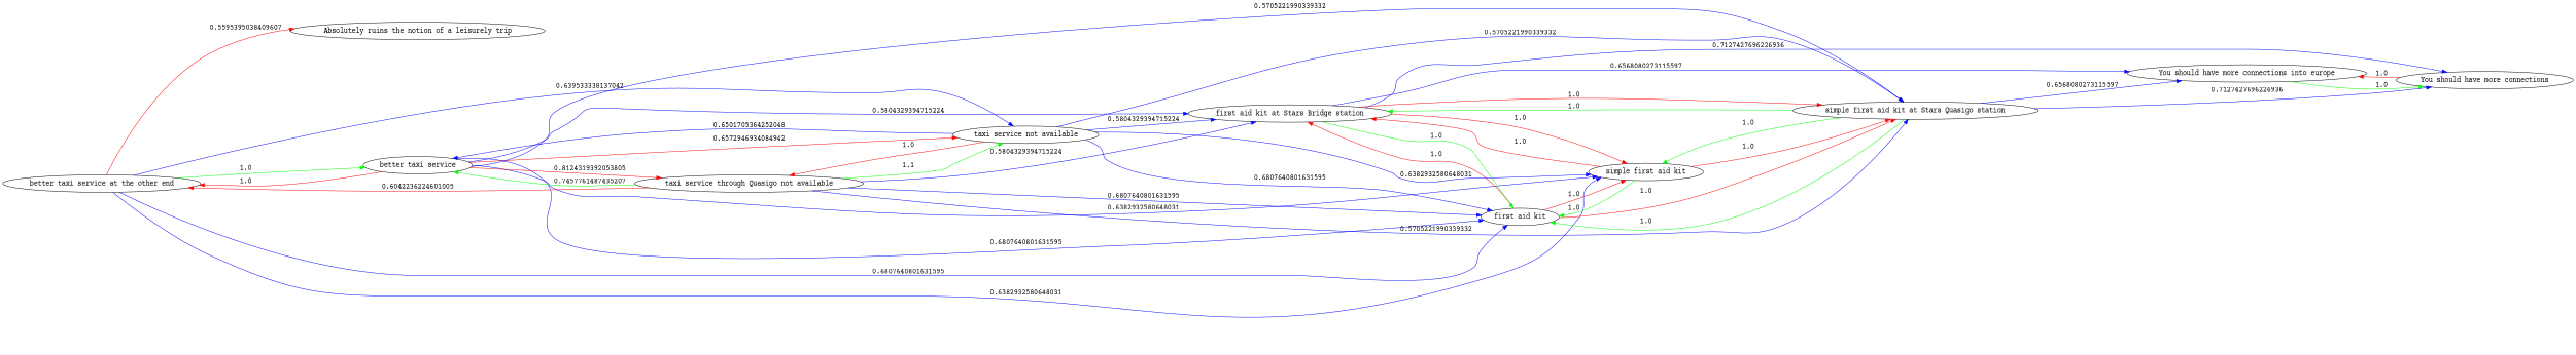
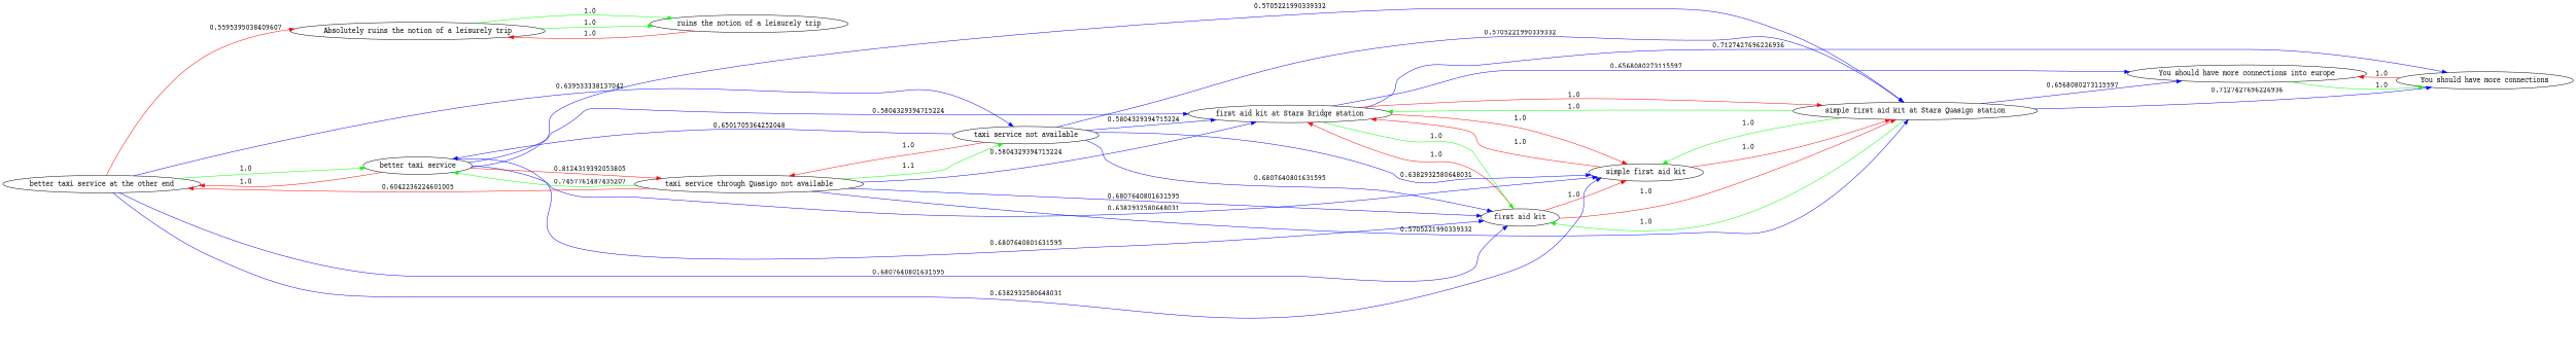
  digraph {
    fontname="Courier Prime"
    rankdir=LR
    node [fontname="Courier Prime"]
    edge [color=blue fontname="Courier Prime"]
    "Absolutely ruins the notion of a leisurely trip"
+   "ruins the notion of a leisurely trip"
    "You should have more connections into europe"
    "You should have more connections"
    "better taxi service at the other end"
    "better taxi service"
    "first aid kit"
    "simple first aid kit"
    "taxi service not available"
    n10 [label="simple first aid kit at Stars Quasigo station"]
    "first aid kit at Stars Bridge station"
    "taxi service through Quasigo not available"
+   "Absolutely ruins the notion of a leisurely trip" -> "ruins the notion of a leisurely trip" [color=green label=1.0]
+   "Absolutely ruins the notion of a leisurely trip" -> "ruins the notion of a leisurely trip" [color=green label=1.0]
+   "ruins the notion of a leisurely trip" -> "Absolutely ruins the notion of a leisurely trip" [color=red label=1.0]
    "You should have more connections into europe" -> "You should have more connections" [color=green label=1.0]
    "You should have more connections" -> "You should have more connections into europe" [color=red label=1.0]
    "better taxi service at the other end" -> "Absolutely ruins the notion of a leisurely trip" [color=red label=0.5595395038409607]
    "better taxi service at the other end" -> "better taxi service" [color=green label=1.0]
    "better taxi service at the other end" -> "first aid kit" [label=0.6807640801631595]
    "better taxi service at the other end" -> "simple first aid kit" [label=0.6382932580648031]
    "better taxi service at the other end" -> "taxi service not available" [label=0.639533338137042]
    "better taxi service" -> "better taxi service at the other end" [color=red label=1.0]
    "better taxi service" -> "first aid kit" [label=0.6807640801631595]
    "better taxi service" -> "simple first aid kit" [label=0.6382932580648031]
-   "better taxi service" -> "taxi service not available" [color=red label=0.6572946934084942]
    "better taxi service" -> n10 [label=0.5705221990339332]
    "better taxi service" -> "first aid kit at Stars Bridge station" [label=0.5804329394715224]
    "better taxi service" -> "taxi service through Quasigo not available" [color=red label=0.8124319392053805]
    "first aid kit" -> "simple first aid kit" [color=red label=1.0]
    "first aid kit" -> n10 [color=red label=1.0]
    "first aid kit" -> "first aid kit at Stars Bridge station" [color=red label=1.0]
-   "simple first aid kit" -> "first aid kit" [color=green label=1.0]
    "simple first aid kit" -> n10 [color=red label=1.0]
    "simple first aid kit" -> "first aid kit at Stars Bridge station" [color=red label=1.0]
    "taxi service not available" -> "better taxi service" [label=0.6501705364252048]
    "taxi service not available" -> "first aid kit" [label=0.6807640801631595]
    "taxi service not available" -> "simple first aid kit" [label=0.6382932580648031]
    "taxi service not available" -> n10 [label=0.5705221990339332]
    "taxi service not available" -> "first aid kit at Stars Bridge station" [label=0.5804329394715224]
    "taxi service not available" -> "taxi service through Quasigo not available" [color=red label=1.0]
    n10 -> "You should have more connections into europe" [label=0.6568080273115597]
    n10 -> "You should have more connections" [label=0.7127427696226936]
    n10 -> "first aid kit" [color=green label=1.0]
    n10 -> "simple first aid kit" [color=green label=1.0]
    n10 -> "first aid kit at Stars Bridge station" [color=green label=1.0]
    "first aid kit at Stars Bridge station" -> "You should have more connections into europe" [label=0.6568080273115597]
    "first aid kit at Stars Bridge station" -> "You should have more connections" [label=0.7127427696226936]
    "first aid kit at Stars Bridge station" -> "first aid kit" [color=green label=1.0]
    "first aid kit at Stars Bridge station" -> "simple first aid kit" [color=red label=1.0]
    "first aid kit at Stars Bridge station" -> n10 [color=red label=1.0]
    "taxi service through Quasigo not available" -> "better taxi service at the other end" [color=red label=0.6042236224601005]
    "taxi service through Quasigo not available" -> "better taxi service" [color=green label=0.7457761487435207]
    "taxi service through Quasigo not available" -> "first aid kit" [label=0.6807640801631595]
    "taxi service through Quasigo not available" -> "taxi service not available" [color=green label=1.1]
    "taxi service through Quasigo not available" -> n10 [label=0.5705221990339332]
    "taxi service through Quasigo not available" -> "first aid kit at Stars Bridge station" [label=0.5804329394715224]
  }
